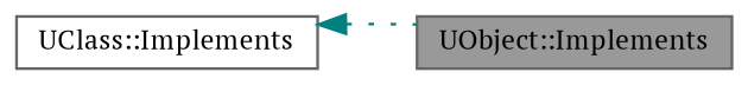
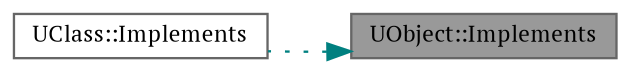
  digraph {
    rankdir=RL
    fontname="PT Serif"
    node [color=gray40 fontname="PT Serif" fontsize=10 shape=box style=filled]
    n1 [fillcolor=grey60 fontcolor=black height=0.2 label="UObject::Implements" width=0.4]
    n2 [fillcolor=white height=0.2 label="UClass::Implements" width=0.4]
-   n2 -> n1 [color=teal dir=back fontname="PT Serif" fontsize=10 labelfontname=Helvetica labelfontsize=10 style=dotted]
+   n1 -> n2 [color=teal dir=back fontname="PT Serif" fontsize=10 labelfontname=Helvetica labelfontsize=10 style=dotted]
  }
